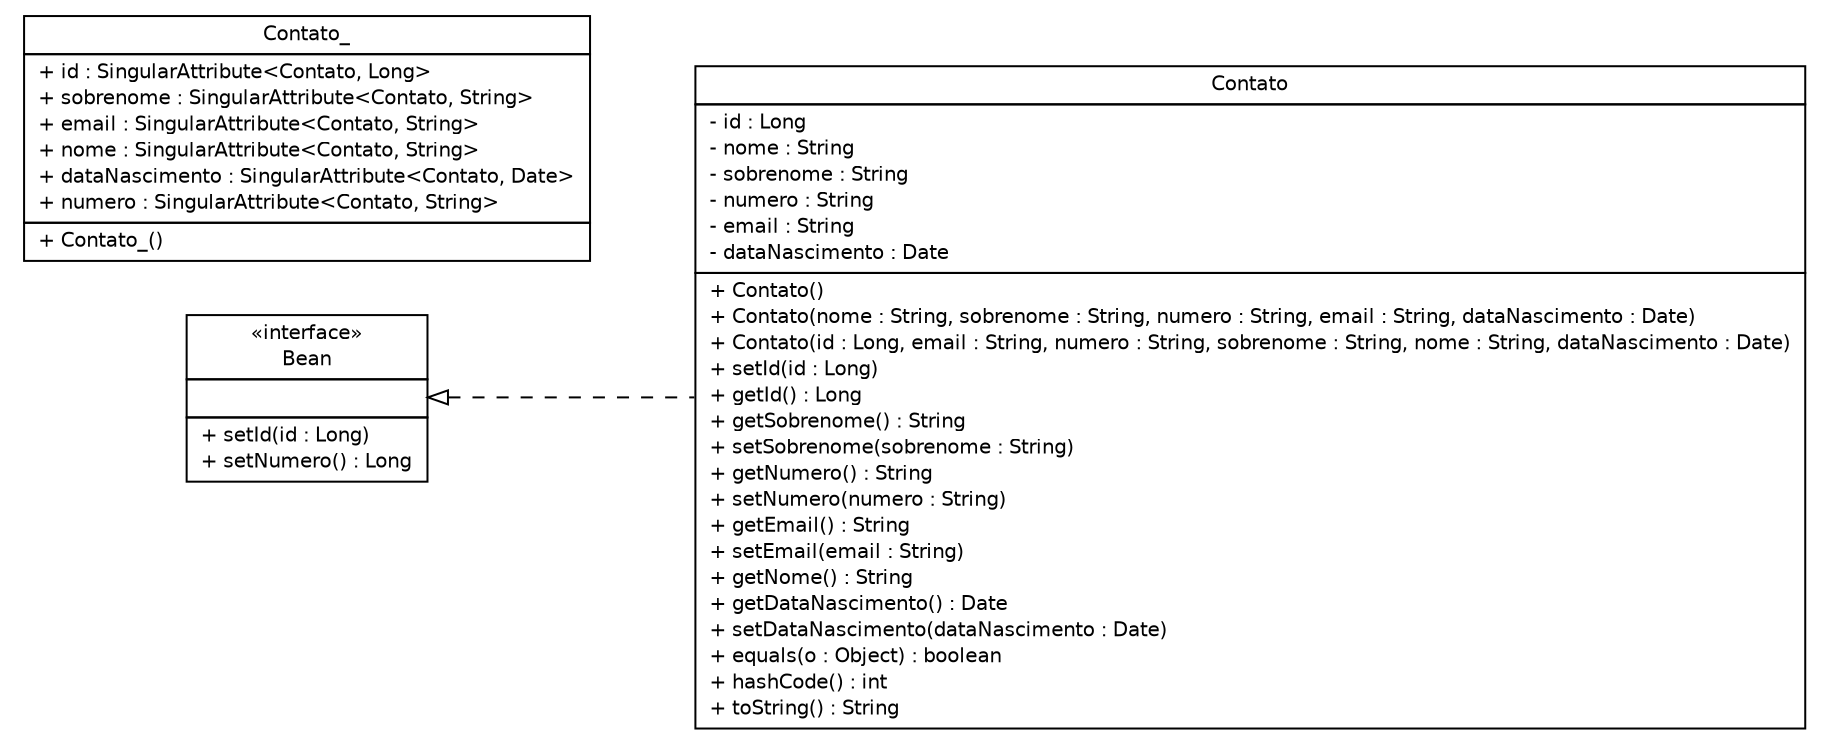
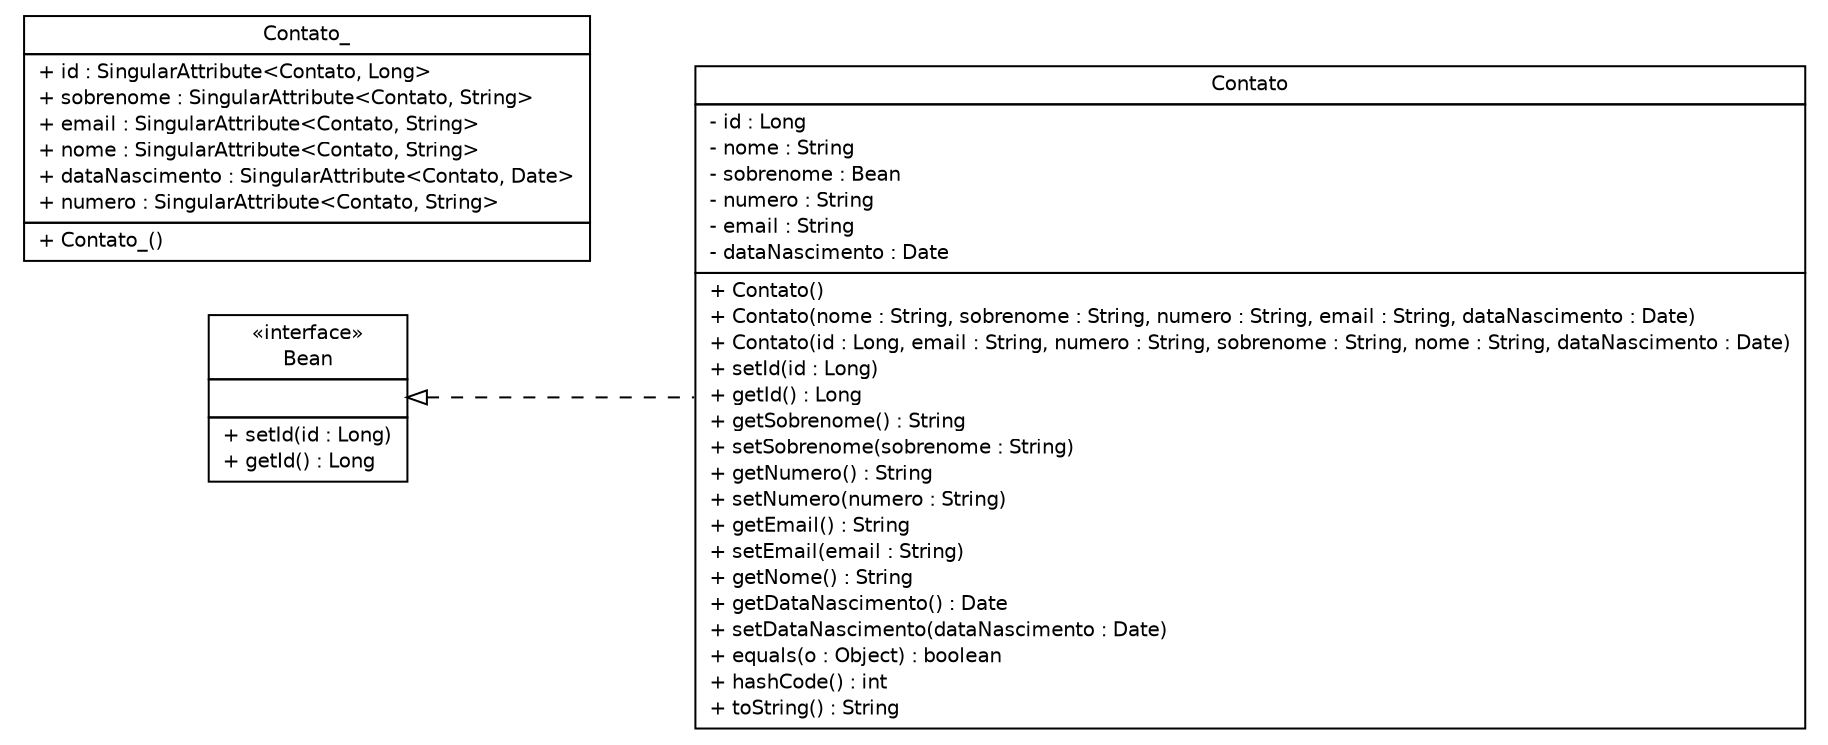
  digraph {
    nodesep=0.25
    ranksep=0.5
    rankdir=LR
    node [fontcolor=black fontname=Helvetica fontsize=10.0 shape=plaintext]
-   n1 [label=<<table title="br.net.meditec.server.model.Contato" border="0" cellborder="1" cellspacing="0" cellpadding="2" port="p" href="./Contato.html"> 		<tr><td><table border="0" cellspacing="0" cellpadding="1"> <tr><td align="center" balign="center"> Contato </td></tr> 		</table></td></tr> 		<tr><td><table border="0" cellspacing="0" cellpadding="1"> <tr><td align="left" balign="left"> - id : Long </td></tr> <tr><td align="left" balign="left"> - nome : String </td></tr> <tr><td align="left" balign="left"> - sobrenome : String </td></tr> <tr><td align="left" balign="left"> - numero : String </td></tr> <tr><td align="left" balign="left"> - email : String </td></tr> <tr><td align="left" balign="left"> - dataNascimento : Date </td></tr> 		</table></td></tr> 		<tr><td><table border="0" cellspacing="0" cellpadding="1"> <tr><td align="left" balign="left"> + Contato() </td></tr> <tr><td align="left" balign="left"> + Contato(nome : String, sobrenome : String, numero : String, email : String, dataNascimento : Date) </td></tr> <tr><td align="left" balign="left"> + Contato(id : Long, email : String, numero : String, sobrenome : String, nome : String, dataNascimento : Date) </td></tr> <tr><td align="left" balign="left"> + setId(id : Long) </td></tr> <tr><td align="left" balign="left"> + getId() : Long </td></tr> <tr><td align="left" balign="left"> + getSobrenome() : String </td></tr> <tr><td align="left" balign="left"> + setSobrenome(sobrenome : String) </td></tr> <tr><td align="left" balign="left"> + getNumero() : String </td></tr> <tr><td align="left" balign="left"> + setNumero(numero : String) </td></tr> <tr><td align="left" balign="left"> + getEmail() : String </td></tr> <tr><td align="left" balign="left"> + setEmail(email : String) </td></tr> <tr><td align="left" balign="left"> + getNome() : String </td></tr> <tr><td align="left" balign="left"> + getDataNascimento() : Date </td></tr> <tr><td align="left" balign="left"> + setDataNascimento(dataNascimento : Date) </td></tr> <tr><td align="left" balign="left"> + equals(o : Object) : boolean </td></tr> <tr><td align="left" balign="left"> + hashCode() : int </td></tr> <tr><td align="left" balign="left"> + toString() : String </td></tr> 		</table></td></tr> 		</table>>]
+   n1 [label=<<table title="br.net.meditec.server.model.Contato" border="0" cellborder="1" cellspacing="0" cellpadding="2" port="p" href="./Contato.html"> 		<tr><td><table border="0" cellspacing="0" cellpadding="1"> <tr><td align="center" balign="center"> Contato </td></tr> 		</table></td></tr> 		<tr><td><table border="0" cellspacing="0" cellpadding="1"> <tr><td align="left" balign="left"> - id : Long </td></tr> <tr><td align="left" balign="left"> - nome : String </td></tr> <tr><td align="left" balign="left"> - sobrenome : Bean </td></tr> <tr><td align="left" balign="left"> - numero : String </td></tr> <tr><td align="left" balign="left"> - email : String </td></tr> <tr><td align="left" balign="left"> - dataNascimento : Date </td></tr> 		</table></td></tr> 		<tr><td><table border="0" cellspacing="0" cellpadding="1"> <tr><td align="left" balign="left"> + Contato() </td></tr> <tr><td align="left" balign="left"> + Contato(nome : String, sobrenome : String, numero : String, email : String, dataNascimento : Date) </td></tr> <tr><td align="left" balign="left"> + Contato(id : Long, email : String, numero : String, sobrenome : String, nome : String, dataNascimento : Date) </td></tr> <tr><td align="left" balign="left"> + setId(id : Long) </td></tr> <tr><td align="left" balign="left"> + getId() : Long </td></tr> <tr><td align="left" balign="left"> + getSobrenome() : String </td></tr> <tr><td align="left" balign="left"> + setSobrenome(sobrenome : String) </td></tr> <tr><td align="left" balign="left"> + getNumero() : String </td></tr> <tr><td align="left" balign="left"> + setNumero(numero : String) </td></tr> <tr><td align="left" balign="left"> + getEmail() : String </td></tr> <tr><td align="left" balign="left"> + setEmail(email : String) </td></tr> <tr><td align="left" balign="left"> + getNome() : String </td></tr> <tr><td align="left" balign="left"> + getDataNascimento() : Date </td></tr> <tr><td align="left" balign="left"> + setDataNascimento(dataNascimento : Date) </td></tr> <tr><td align="left" balign="left"> + equals(o : Object) : boolean </td></tr> <tr><td align="left" balign="left"> + hashCode() : int </td></tr> <tr><td align="left" balign="left"> + toString() : String </td></tr> 		</table></td></tr> 		</table>>]
    n2 [label=<<table title="br.net.meditec.server.model.Contato_" border="0" cellborder="1" cellspacing="0" cellpadding="2" port="p" href="./Contato_.html"> 		<tr><td><table border="0" cellspacing="0" cellpadding="1"> <tr><td align="center" balign="center"> Contato_ </td></tr> 		</table></td></tr> 		<tr><td><table border="0" cellspacing="0" cellpadding="1"> <tr><td align="left" balign="left"> + id : SingularAttribute&lt;Contato, Long&gt; </td></tr> <tr><td align="left" balign="left"> + sobrenome : SingularAttribute&lt;Contato, String&gt; </td></tr> <tr><td align="left" balign="left"> + email : SingularAttribute&lt;Contato, String&gt; </td></tr> <tr><td align="left" balign="left"> + nome : SingularAttribute&lt;Contato, String&gt; </td></tr> <tr><td align="left" balign="left"> + dataNascimento : SingularAttribute&lt;Contato, Date&gt; </td></tr> <tr><td align="left" balign="left"> + numero : SingularAttribute&lt;Contato, String&gt; </td></tr> 		</table></td></tr> 		<tr><td><table border="0" cellspacing="0" cellpadding="1"> <tr><td align="left" balign="left"> + Contato_() </td></tr> 		</table></td></tr> 		</table>>]
-   n3 [label=<<table title="br.net.meditec.server.model.Bean" border="0" cellborder="1" cellspacing="0" cellpadding="2" port="p" href="./Bean.html"> 		<tr><td><table border="0" cellspacing="0" cellpadding="1"> <tr><td align="center" balign="center"> &#171;interface&#187; </td></tr> <tr><td align="center" balign="center"> Bean </td></tr> 		</table></td></tr> 		<tr><td><table border="0" cellspacing="0" cellpadding="1"> <tr><td align="left" balign="left">  </td></tr> 		</table></td></tr> 		<tr><td><table border="0" cellspacing="0" cellpadding="1"> <tr><td align="left" balign="left"> + setId(id : Long) </td></tr> <tr><td align="left" balign="left"> + setNumero() : Long </td></tr> 		</table></td></tr> 		</table>>]
+   n3 [label=<<table title="br.net.meditec.server.model.Bean" border="0" cellborder="1" cellspacing="0" cellpadding="2" port="p" href="./Bean.html"> 		<tr><td><table border="0" cellspacing="0" cellpadding="1"> <tr><td align="center" balign="center"> &#171;interface&#187; </td></tr> <tr><td align="center" balign="center"> Bean </td></tr> 		</table></td></tr> 		<tr><td><table border="0" cellspacing="0" cellpadding="1"> <tr><td align="left" balign="left">  </td></tr> 		</table></td></tr> 		<tr><td><table border="0" cellspacing="0" cellpadding="1"> <tr><td align="left" balign="left"> + setId(id : Long) </td></tr> <tr><td align="left" balign="left"> + getId() : Long </td></tr> 		</table></td></tr> 		</table>>]
    n3 -> n1 [arrowtail=empty dir=back fontname=Helvetica fontsize=10 headport=p labelfontname=Helvetica labelfontsize=10 style=dashed tailport=p]
  }
